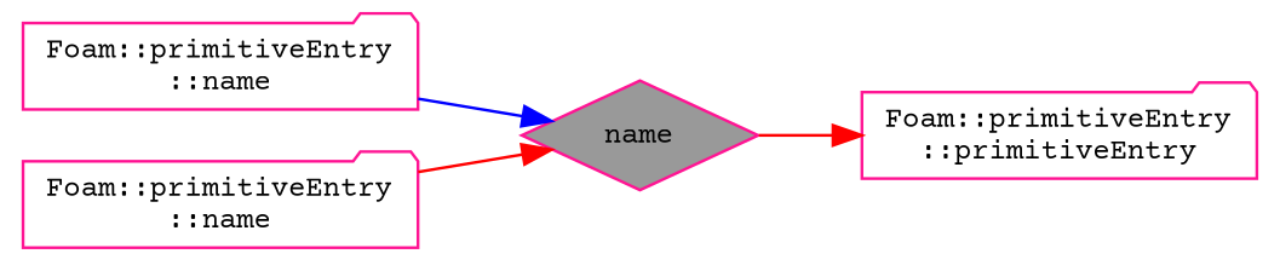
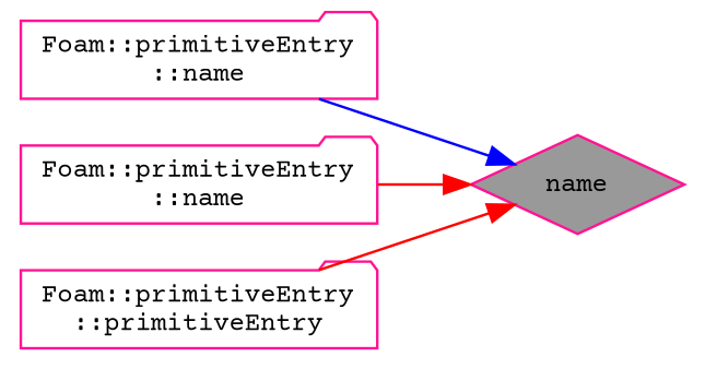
  digraph {
    rankdir=RL
    fontname="Courier Prime"
    node [color=deeppink fillcolor=white fontname="Courier Prime" fontsize=10 shape=folder style=filled]
    edge [color=red dir=back fontname="Courier Prime" fontsize=10 labelfontname=Helvetica labelfontsize=10 style=solid]
    n1 [fillcolor=grey60 fontcolor=black height=0.2 label=name shape=diamond width=0.4]
    n2 [height=0.2 label="Foam::primitiveEntry\l::name" width=0.4]
    n3 [height=0.2 label="Foam::primitiveEntry\l::name" width=0.4]
    n4 [height=0.2 label="Foam::primitiveEntry\l::primitiveEntry" width=0.4]
    n1 -> n2 [color=blue]
    n1 -> n3
-   n4 -> n1
+   n1 -> n4
  }
